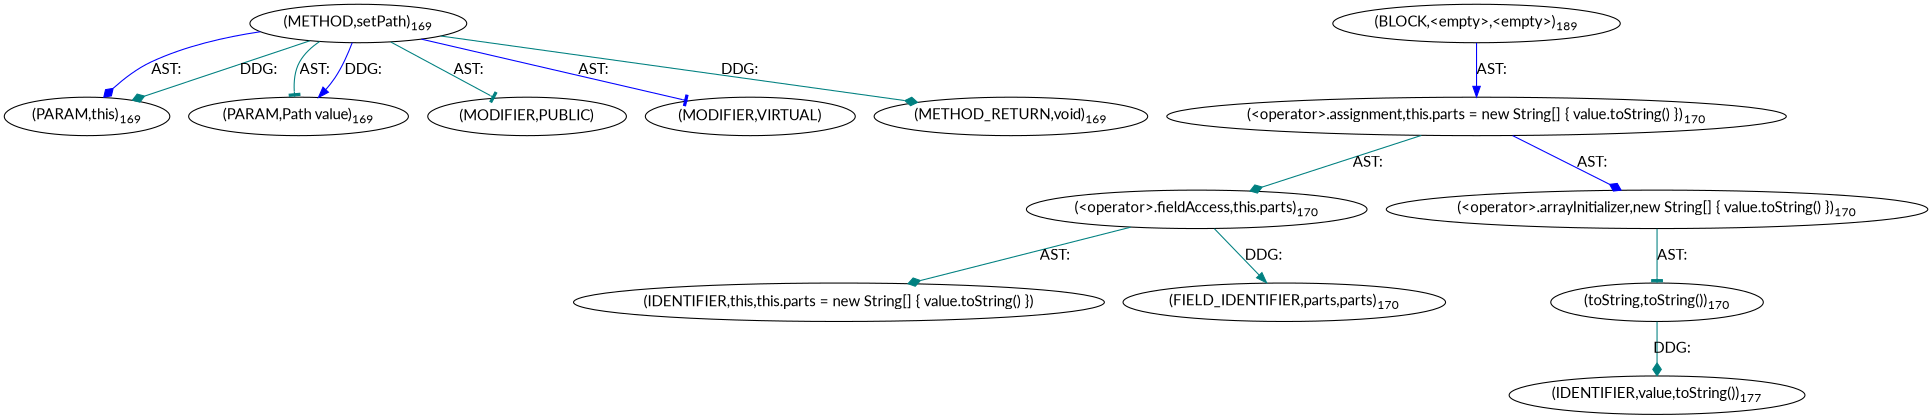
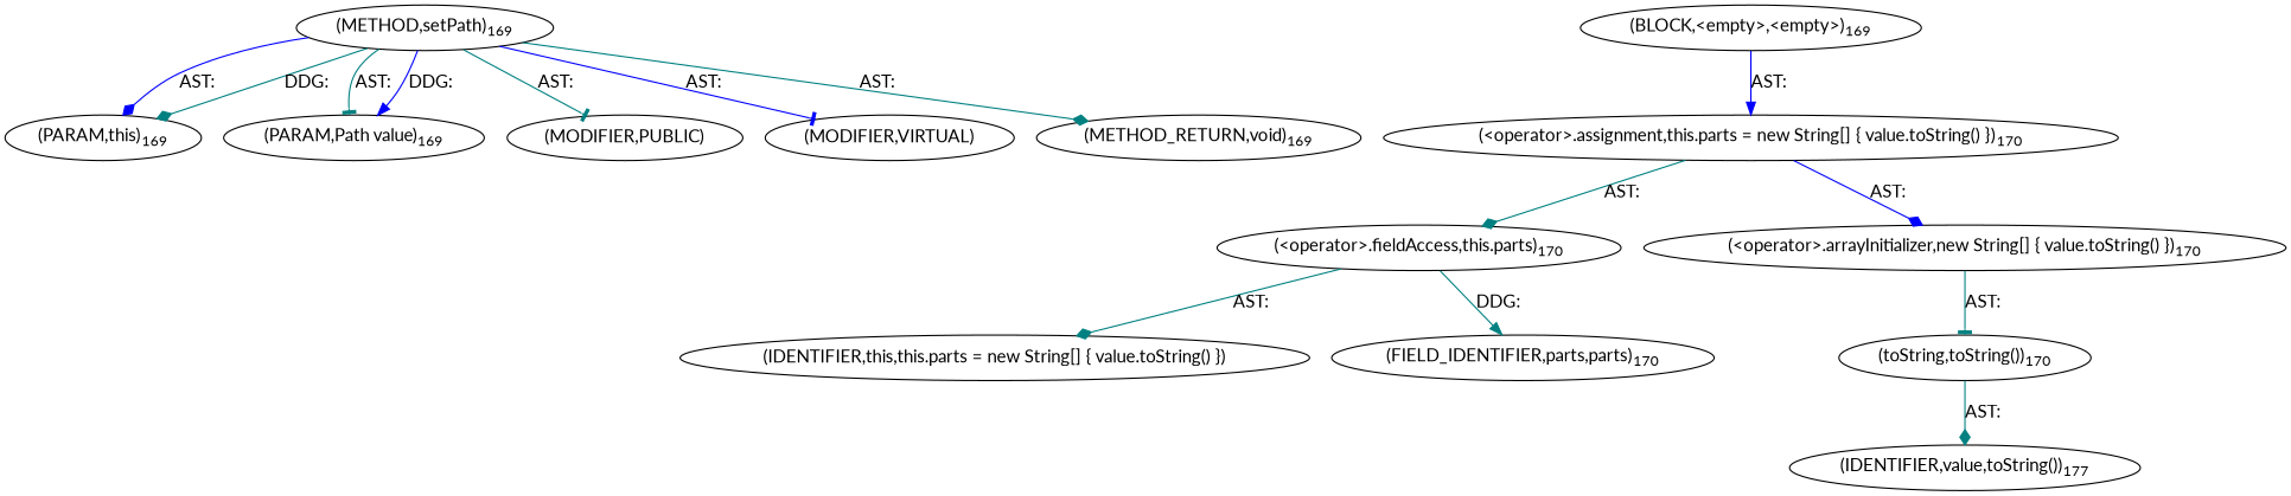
  digraph {
    fontname=Lato
    node [fontname=Lato]
    edge [arrowhead=diamond color=teal fontname=Lato]
    n1 [label=<(METHOD,setPath)<SUB>169</SUB>>]
    n2 [label=<(PARAM,this)<SUB>169</SUB>>]
    n3 [label=<(PARAM,Path value)<SUB>169</SUB>>]
    n4 [label=<(MODIFIER,PUBLIC)>]
    n5 [label=<(MODIFIER,VIRTUAL)>]
    n6 [label=<(METHOD_RETURN,void)<SUB>169</SUB>>]
-   n7 [label=<(BLOCK,&lt;empty&gt;,&lt;empty&gt;)<SUB>189</SUB>>]
+   n7 [label=<(BLOCK,&lt;empty&gt;,&lt;empty&gt;)<SUB>169</SUB>>]
    n8 [label=<(&lt;operator&gt;.assignment,this.parts = new String[] { value.toString() })<SUB>170</SUB>>]
    n9 [label=<(&lt;operator&gt;.fieldAccess,this.parts)<SUB>170</SUB>>]
    n10 [label=<(&lt;operator&gt;.arrayInitializer,new String[] { value.toString() })<SUB>170</SUB>>]
    n11 [label=<(IDENTIFIER,this,this.parts = new String[] { value.toString() })>]
    n12 [label=<(FIELD_IDENTIFIER,parts,parts)<SUB>170</SUB>>]
    n13 [label=<(toString,toString())<SUB>170</SUB>>]
    n14 [label=<(IDENTIFIER,value,toString())<SUB>177</SUB>>]
    n1 -> n2 [color=blue label="AST: "]
    n1 -> n2 [label="DDG: "]
    n1 -> n3 [arrowhead=tee label="AST: "]
    n1 -> n3 [arrowhead=normal color=blue label="DDG: "]
    n1 -> n4 [arrowhead=tee label="AST: "]
    n1 -> n5 [arrowhead=tee color=blue label="AST: "]
-   n1 -> n6 [label="DDG: "]
+   n1 -> n6 [label="AST: "]
    n7 -> n8 [arrowhead=normal color=blue label="AST: "]
    n8 -> n9 [label="AST: "]
    n8 -> n10 [color=blue label="AST: "]
    n9 -> n11 [label="AST: "]
    n9 -> n12 [arrowhead=normal label="DDG: "]
    n10 -> n13 [arrowhead=tee label="AST: "]
-   n13 -> n14 [label="DDG: "]
+   n13 -> n14 [label="AST: "]
  }
